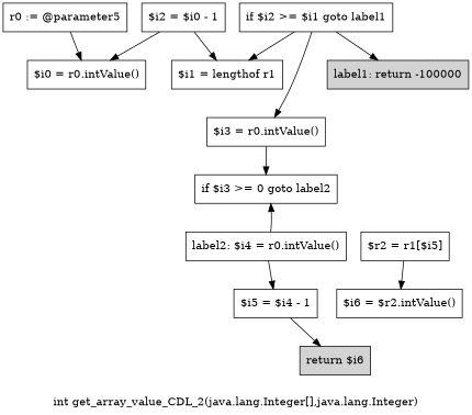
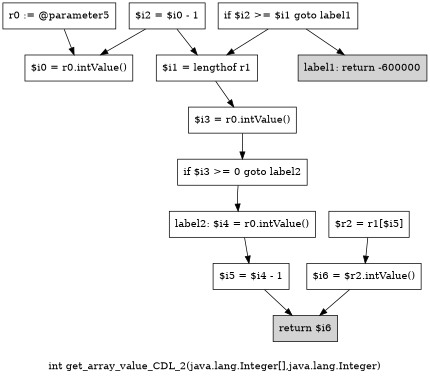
  digraph {
    label="int get_array_value_CDL_2(java.lang.Integer[],java.lang.Integer)"
    node [shape=box]
    n1 [label="r0 := @parameter5"]
    n2 [label="$i0 = r0.intValue()"]
    n3 [label="$i2 = $i0 - 1"]
    n4 [label="$i1 = lengthof r1"]
    n5 [label="if $i2 >= $i1 goto label1"]
    n6 [label="$i3 = r0.intValue()"]
-   n7 [fillcolor=lightgray label="label1: return -100000" style=filled]
+   n7 [fillcolor=lightgray label="label1: return -600000" style=filled]
    n8 [label="if $i3 >= 0 goto label2"]
    n9 [label="label2: $i4 = r0.intValue()"]
    n10 [label="$i5 = $i4 - 1"]
    n11 [fillcolor=lightgray label="return $i6" style=filled]
    n12 [label="$r2 = r1[$i5]"]
    n13 [label="$i6 = $r2.intValue()"]
    n1 -> n2
    n3 -> n2
    n3 -> n4
    n5 -> n4
-   n5 -> n6
+   n4 -> n6
    n5 -> n7
    n6 -> n8
-   n9 -> n8
+   n8 -> n9
    n9 -> n10
    n10 -> n11
    n12 -> n13
+   n13 -> n11
  }
